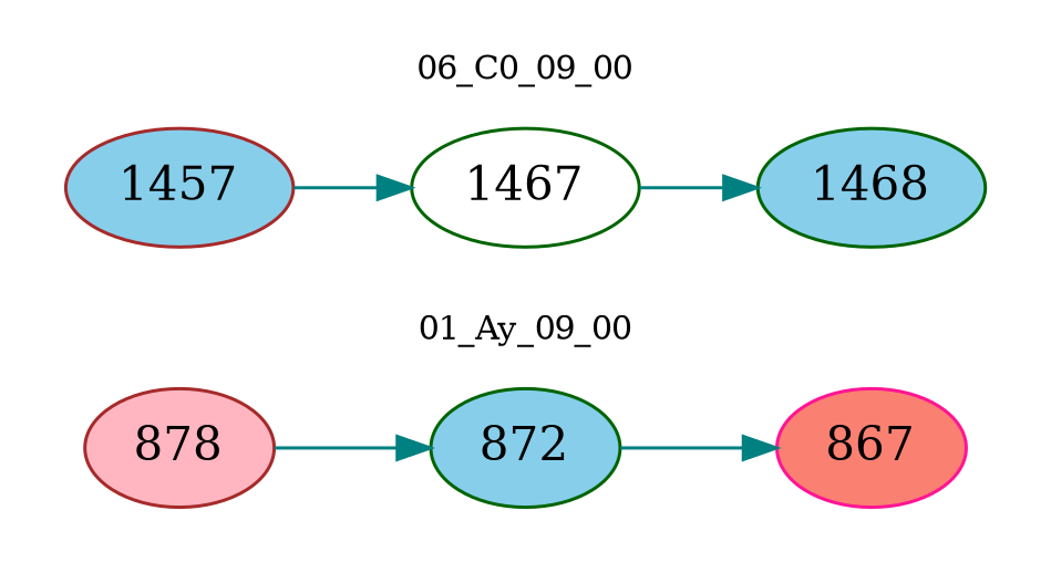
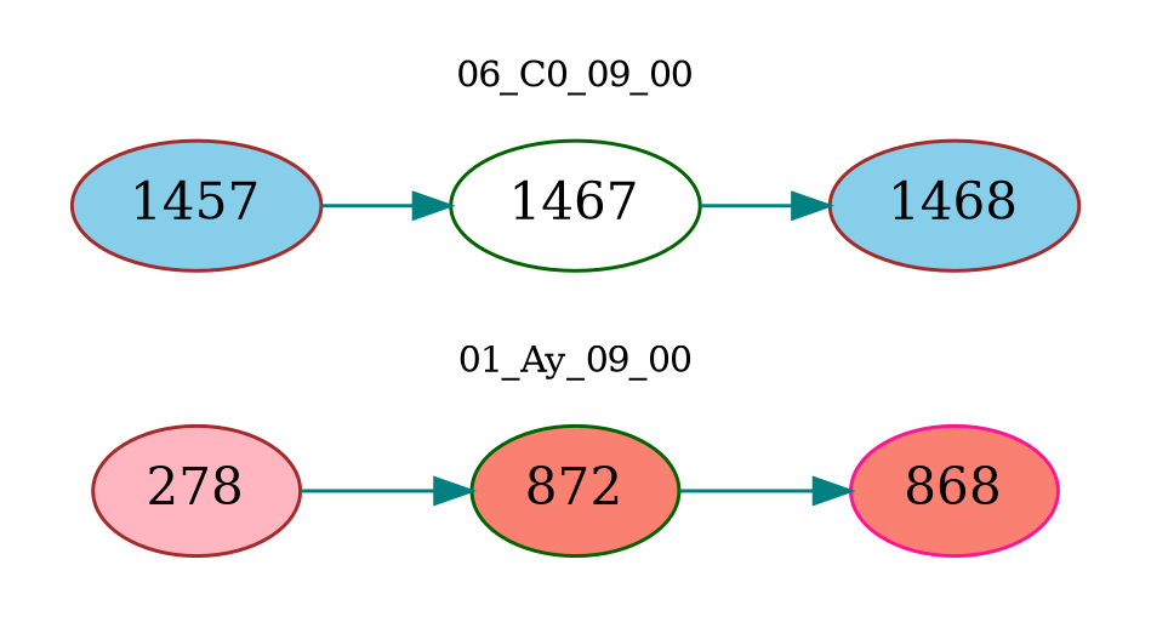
  digraph {
    rankdir=LR
    node [color=darkgreen fillcolor=salmon style=filled]
    edge [color=teal]
-   n1 [color=brown fillcolor=lightpink label=878]
-   n2 [fillcolor=skyblue label=872]
-   n3 [color=deeppink label=867]
+   n1 [color=brown fillcolor=lightpink label=278]
+   n2 [label=872]
+   n3 [color=deeppink label=868]
    n4 [color=brown fillcolor=skyblue label=1457]
    n5 [fillcolor=white label=1467]
-   n6 [fillcolor=skyblue label=1468]
+   n6 [color=brown fillcolor=skyblue label=1468]
    subgraph cluster_1 {
      color=white
      fontsize=10
      label="01_Ay_09_00"
      n1
      n2
      n3
    }
    subgraph cluster_2 {
      color=white
      fontsize=10
      label="06_C0_09_00"
      n4
      n5
      n6
    }
    n1 -> n2
    n2 -> n3
    n4 -> n5
    n5 -> n6
  }
